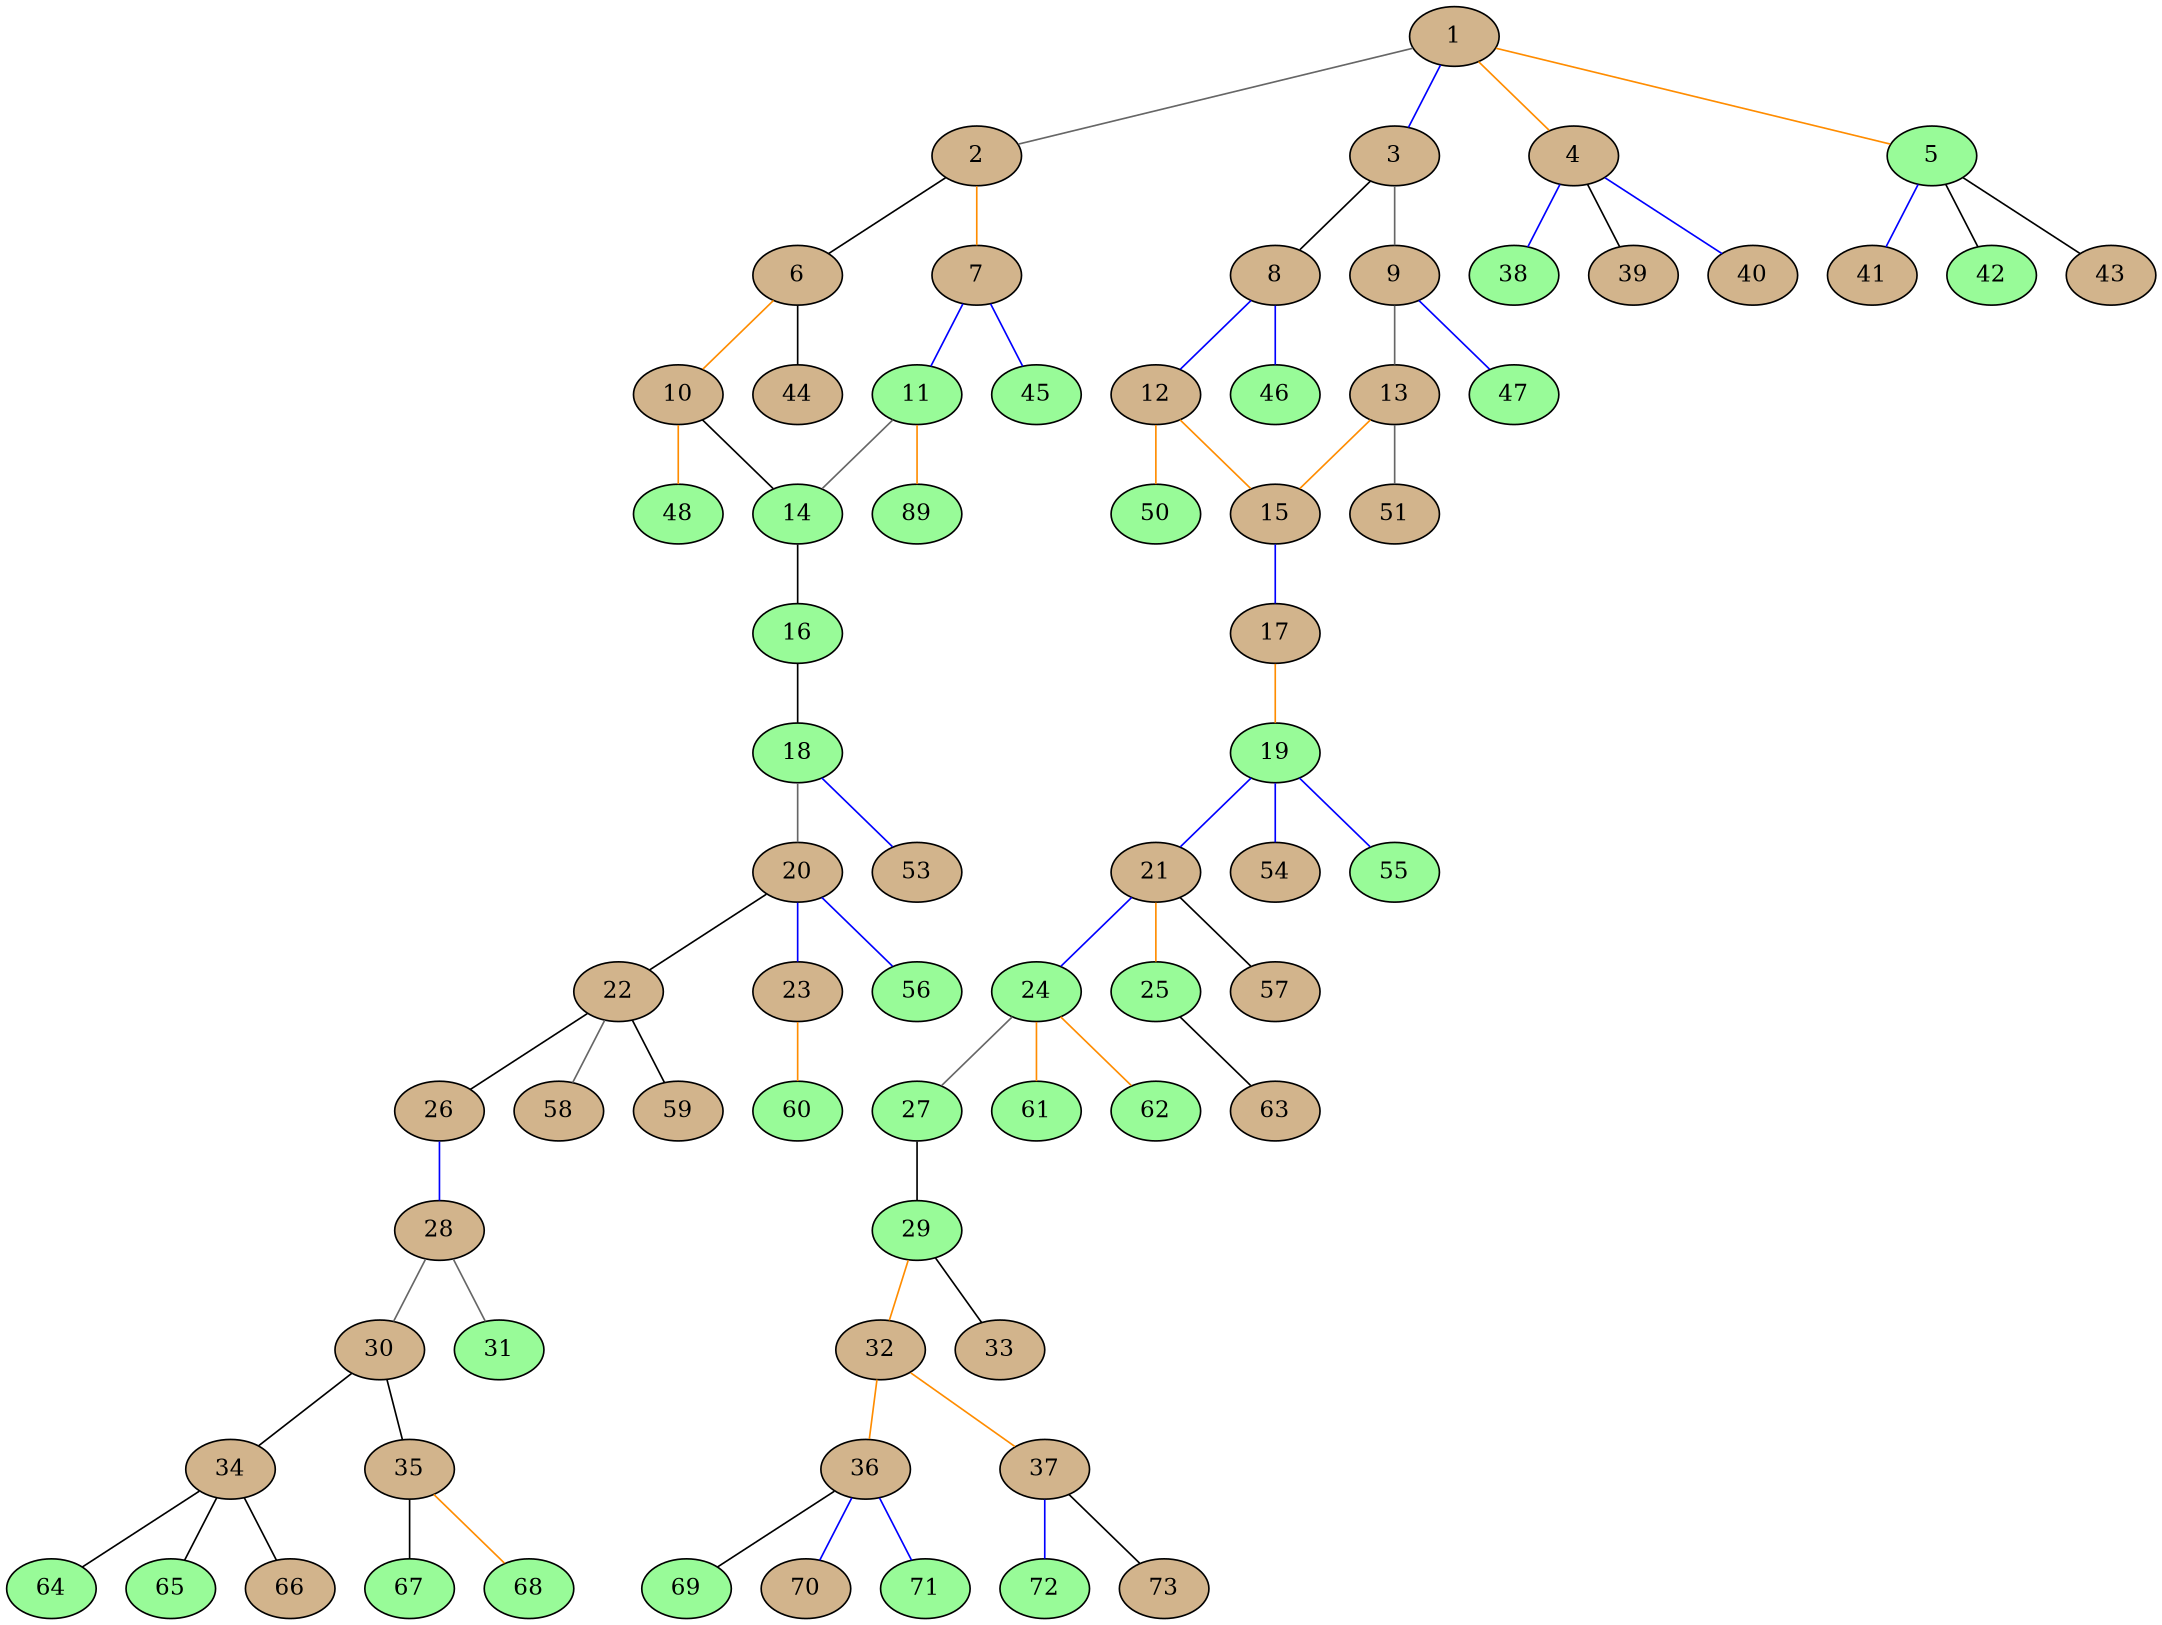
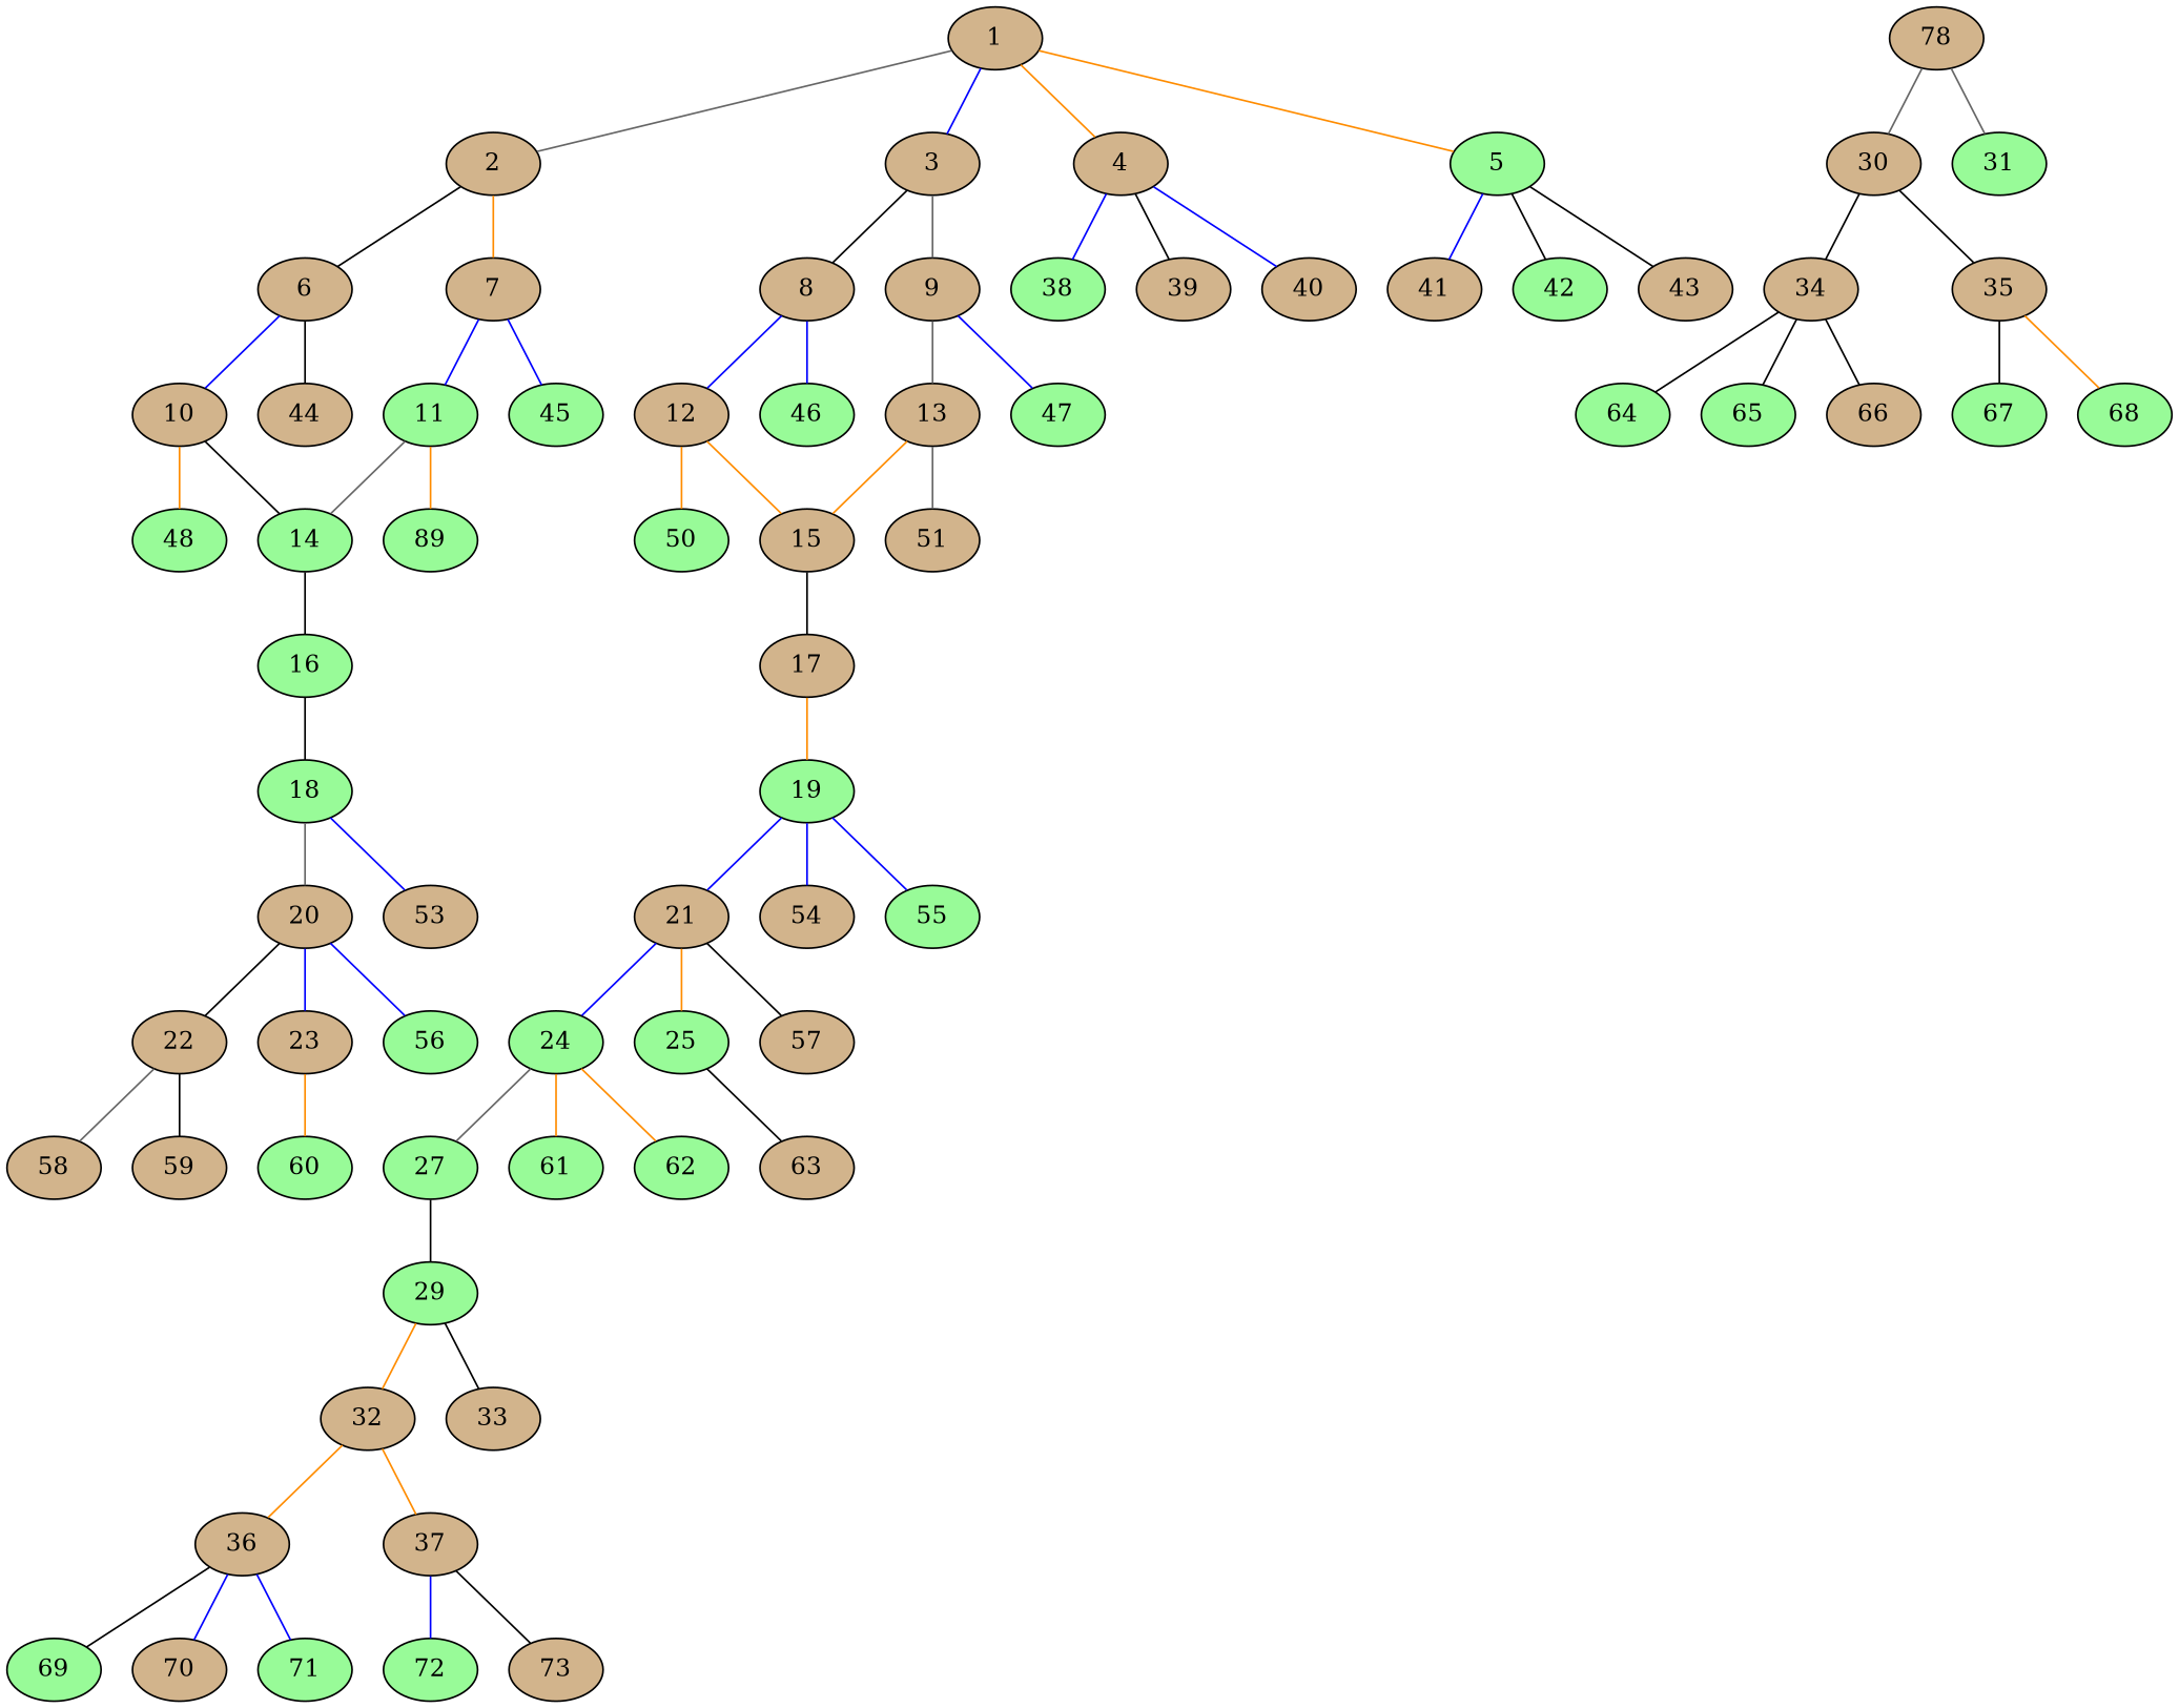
  graph {
    node [chem=H fillcolor=tan style=filled]
    edge [color=black valence=1]
    1 [chem=C]
    2 [chem=C]
    3 [chem=C]
    4 [chem=C]
    5 [chem=C fillcolor=palegreen]
    6 [chem=C]
    7 [chem=C]
    8 [chem=C]
    9 [chem=C]
    38 [fillcolor=palegreen]
    39
    40
    41
    42 [fillcolor=palegreen]
    43
    10 [chem=C]
    44
    11 [chem=C fillcolor=palegreen]
    45 [fillcolor=palegreen]
    12 [chem=C]
    46 [fillcolor=palegreen]
    13 [chem=C]
    47 [fillcolor=palegreen]
    14 [chem=C fillcolor=palegreen]
    48 [fillcolor=palegreen]
    n26 [fillcolor=palegreen label=89]
    15 [chem=C]
    50 [fillcolor=palegreen]
    51
    16 [chem=O fillcolor=palegreen]
    17 [chem=O]
    18 [chem=C fillcolor=palegreen]
    19 [chem=C fillcolor=palegreen]
    20 [chem=C]
    53
    21 [chem=C]
    54
    55 [fillcolor=palegreen]
    22 [chem=C]
    23 [chem=O]
    56 [fillcolor=palegreen]
    24 [chem=C fillcolor=palegreen]
    25 [chem=O fillcolor=palegreen]
    57
-   26 [chem=O]
    58
    59
    60 [fillcolor=palegreen]
    27 [chem=O fillcolor=palegreen]
    61 [fillcolor=palegreen]
    62 [fillcolor=palegreen]
    63
-   28 [chem=C]
+   28 [chem=C label=78]
    29 [chem=C fillcolor=palegreen]
    30 [chem=C]
    31 [chem=O fillcolor=palegreen]
    32 [chem=C]
    33 [chem=O]
    34 [chem=C]
    35 [chem=C]
    36 [chem=C]
    37 [chem=C]
    64 [fillcolor=palegreen]
    65 [fillcolor=palegreen]
    66
    67 [fillcolor=palegreen]
    68 [fillcolor=palegreen]
    69 [fillcolor=palegreen]
    70
    71 [fillcolor=palegreen]
    72 [fillcolor=palegreen]
    73
    1 -- 2 [color=gray40]
    1 -- 3 [color=blue]
    1 -- 4 [color=darkorange]
    1 -- 5 [color=darkorange]
    2 -- 6 [valence=2]
    2 -- 7 [color=darkorange]
    3 -- 8 [valence=2]
    3 -- 9 [color=gray40]
    4 -- 38 [color=blue]
    4 -- 39
    4 -- 40 [color=blue]
    5 -- 41 [color=blue]
    5 -- 42
    5 -- 43
-   6 -- 10 [color=darkorange]
+   6 -- 10 [color=blue]
    6 -- 44
    7 -- 11 [color=blue valence=2]
    7 -- 45 [color=blue]
    8 -- 12 [color=blue]
    8 -- 46 [color=blue]
    9 -- 13 [color=gray40 valence=2]
    9 -- 47 [color=blue]
    10 -- 14 [valence=2]
    10 -- 48 [color=darkorange]
    11 -- 14 [color=gray40]
    11 -- n26 [color=darkorange]
    12 -- 15 [color=darkorange valence=2]
    12 -- 50 [color=darkorange]
    13 -- 15 [color=darkorange]
    13 -- 51 [color=gray40]
    14 -- 16
-   15 -- 17 [color=blue]
+   15 -- 17
    16 -- 18
    17 -- 19 [color=darkorange]
    18 -- 20 [color=gray40]
    18 -- 53 [color=blue]
    19 -- 21 [color=blue]
    19 -- 54 [color=blue]
    19 -- 55 [color=blue]
    20 -- 22
    20 -- 23 [color=blue]
    20 -- 56 [color=blue]
    21 -- 24 [color=blue]
    21 -- 25 [color=darkorange]
    21 -- 57
-   22 -- 26
    22 -- 58 [color=gray40]
    22 -- 59
    23 -- 60 [color=darkorange]
    24 -- 27 [color=gray40]
    24 -- 61 [color=darkorange]
    24 -- 62 [color=darkorange]
    25 -- 63
-   26 -- 28 [color=blue]
    27 -- 29
    28 -- 30 [color=gray40]
    28 -- 31 [color=gray40 valence=2]
    29 -- 32 [color=darkorange]
    29 -- 33 [valence=2]
    30 -- 34
    30 -- 35 [valence=2]
    32 -- 36 [color=darkorange]
    32 -- 37 [color=darkorange valence=2]
    34 -- 64
    34 -- 65
    34 -- 66
    35 -- 67
    35 -- 68 [color=darkorange]
    36 -- 69
    36 -- 70 [color=blue]
    36 -- 71 [color=blue]
    37 -- 72 [color=blue]
    37 -- 73
  }
